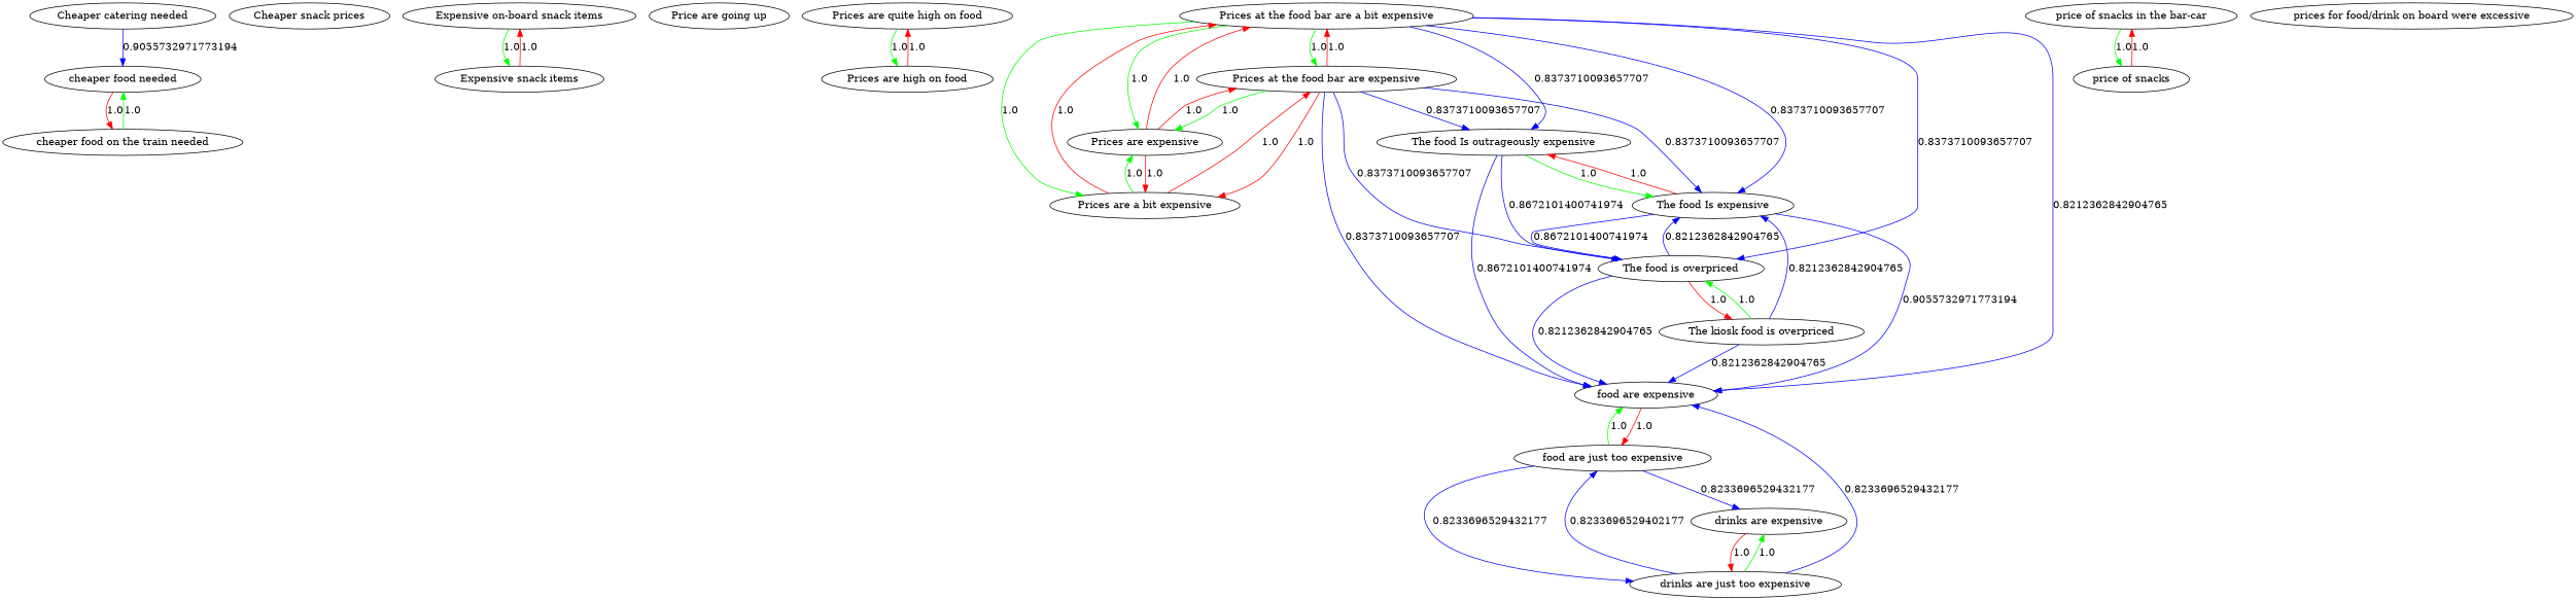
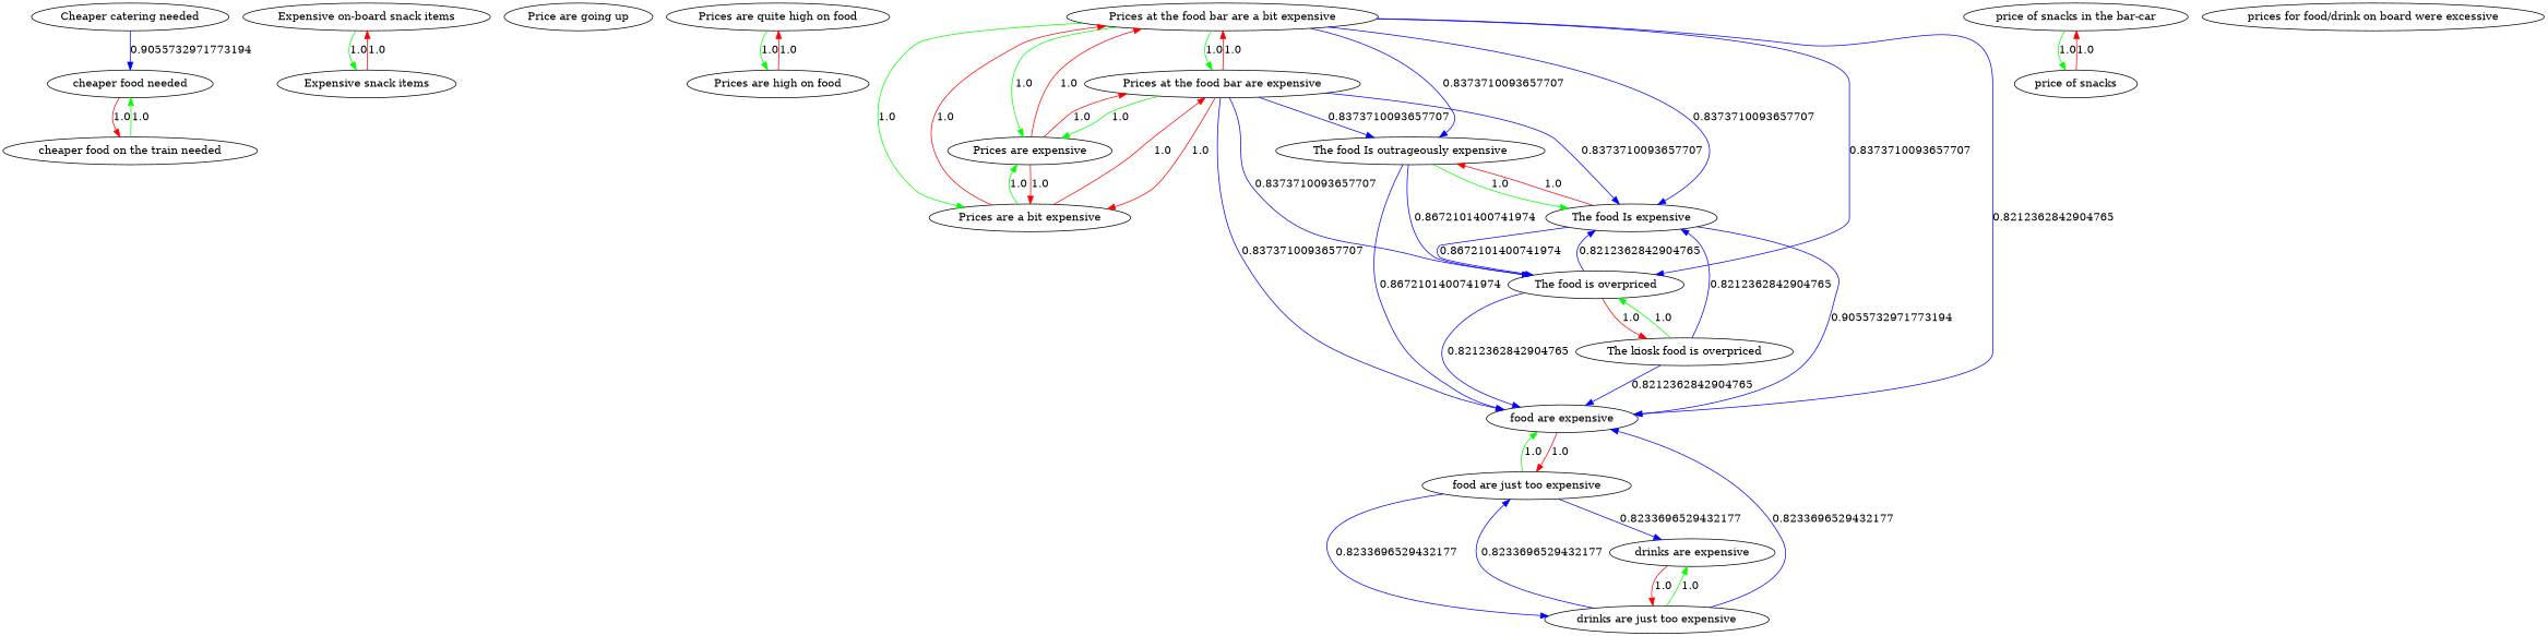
  digraph {
    edge [color=blue]
    "Cheaper catering needed"
    "cheaper food needed"
    "cheaper food on the train needed"
-   "Cheaper snack prices"
    "Expensive on-board snack items"
    "Expensive snack items"
    "Price are going up"
    "Prices are quite high on food"
    "Prices are high on food"
    "Prices at the food bar are a bit expensive"
    "Prices at the food bar are expensive"
    "Prices are expensive"
    "Prices are a bit expensive"
    "The food Is outrageously expensive"
    "The food Is expensive"
    "The food is overpriced"
    "food are expensive"
    "The kiosk food is overpriced"
    "food are just too expensive"
    "drinks are just too expensive"
    "drinks are expensive"
    "price of snacks in the bar-car"
    "price of snacks"
    "prices for food/drink on board were excessive"
    "Cheaper catering needed" -> "cheaper food needed" [label=0.9055732971773194]
    "cheaper food needed" -> "cheaper food on the train needed" [color=red label=1.0]
    "cheaper food on the train needed" -> "cheaper food needed" [color=green label=1.0]
    "Expensive on-board snack items" -> "Expensive snack items" [color=green label=1.0]
    "Expensive snack items" -> "Expensive on-board snack items" [color=red label=1.0]
    "Prices are quite high on food" -> "Prices are high on food" [color=green label=1.0]
    "Prices are high on food" -> "Prices are quite high on food" [color=red label=1.0]
    "Prices at the food bar are a bit expensive" -> "Prices at the food bar are expensive" [color=green label=1.0]
    "Prices at the food bar are a bit expensive" -> "Prices are expensive" [color=green label=1.0]
    "Prices at the food bar are a bit expensive" -> "Prices are a bit expensive" [color=green label=1.0]
    "Prices at the food bar are a bit expensive" -> "The food Is outrageously expensive" [label=0.8373710093657707]
    "Prices at the food bar are a bit expensive" -> "The food Is expensive" [label=0.8373710093657707]
    "Prices at the food bar are a bit expensive" -> "The food is overpriced" [label=0.8373710093657707]
    "Prices at the food bar are a bit expensive" -> "food are expensive" [label=0.8212362842904765]
    "Prices at the food bar are expensive" -> "Prices at the food bar are a bit expensive" [color=red label=1.0]
    "Prices at the food bar are expensive" -> "Prices are expensive" [color=green label=1.0]
    "Prices at the food bar are expensive" -> "Prices are a bit expensive" [color=red label=1.0]
    "Prices at the food bar are expensive" -> "The food Is outrageously expensive" [label=0.8373710093657707]
    "Prices at the food bar are expensive" -> "The food Is expensive" [label=0.8373710093657707]
    "Prices at the food bar are expensive" -> "The food is overpriced" [label=0.8373710093657707]
    "Prices at the food bar are expensive" -> "food are expensive" [label=0.8373710093657707]
    "Prices are expensive" -> "Prices at the food bar are a bit expensive" [color=red label=1.0]
    "Prices are expensive" -> "Prices at the food bar are expensive" [color=red label=1.0]
    "Prices are expensive" -> "Prices are a bit expensive" [color=red label=1.0]
    "Prices are a bit expensive" -> "Prices at the food bar are a bit expensive" [color=red label=1.0]
    "Prices are a bit expensive" -> "Prices at the food bar are expensive" [color=red label=1.0]
    "Prices are a bit expensive" -> "Prices are expensive" [color=green label=1.0]
    "The food Is outrageously expensive" -> "The food Is expensive" [color=green label=1.0]
    "The food Is outrageously expensive" -> "The food is overpriced" [label=0.8672101400741974]
    "The food Is outrageously expensive" -> "food are expensive" [label=0.8672101400741974]
    "The food Is expensive" -> "The food Is outrageously expensive" [color=red label=1.0]
    "The food Is expensive" -> "The food is overpriced" [label=0.8672101400741974]
    "The food Is expensive" -> "food are expensive" [label=0.9055732971773194]
    "The food is overpriced" -> "The food Is expensive" [label=0.8212362842904765]
    "The food is overpriced" -> "food are expensive" [label=0.8212362842904765]
    "The food is overpriced" -> "The kiosk food is overpriced" [color=red label=1.0]
    "food are expensive" -> "food are just too expensive" [color=red label=1.0]
    "The kiosk food is overpriced" -> "The food Is expensive" [label=0.8212362842904765]
    "The kiosk food is overpriced" -> "The food is overpriced" [color=green label=1.0]
    "The kiosk food is overpriced" -> "food are expensive" [label=0.8212362842904765]
    "food are just too expensive" -> "food are expensive" [color=green label=1.0]
    "food are just too expensive" -> "drinks are just too expensive" [label=0.8233696529432177]
    "food are just too expensive" -> "drinks are expensive" [label=0.8233696529432177]
    "drinks are just too expensive" -> "food are expensive" [label=0.8233696529432177]
-   "drinks are just too expensive" -> "food are just too expensive" [label=0.8233696529402177]
+   "drinks are just too expensive" -> "food are just too expensive" [label=0.8233696529432177]
    "drinks are just too expensive" -> "drinks are expensive" [color=green label=1.0]
    "drinks are expensive" -> "drinks are just too expensive" [color=red label=1.0]
    "price of snacks in the bar-car" -> "price of snacks" [color=green label=1.0]
    "price of snacks" -> "price of snacks in the bar-car" [color=red label=1.0]
  }
